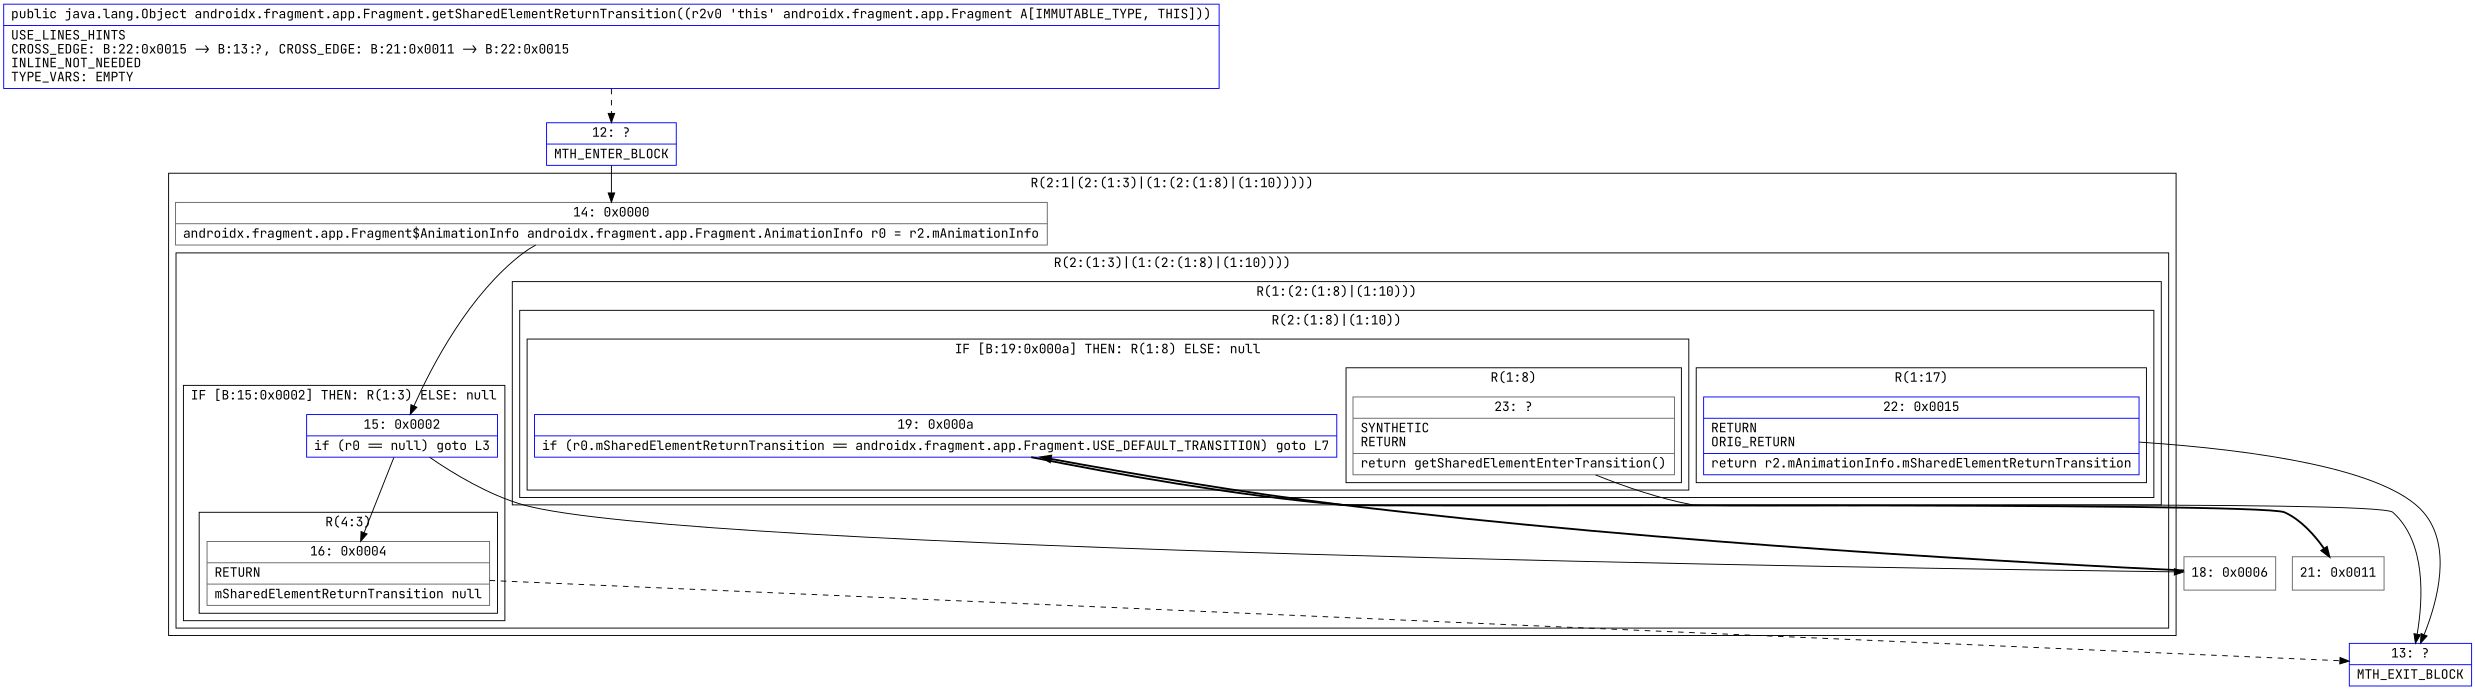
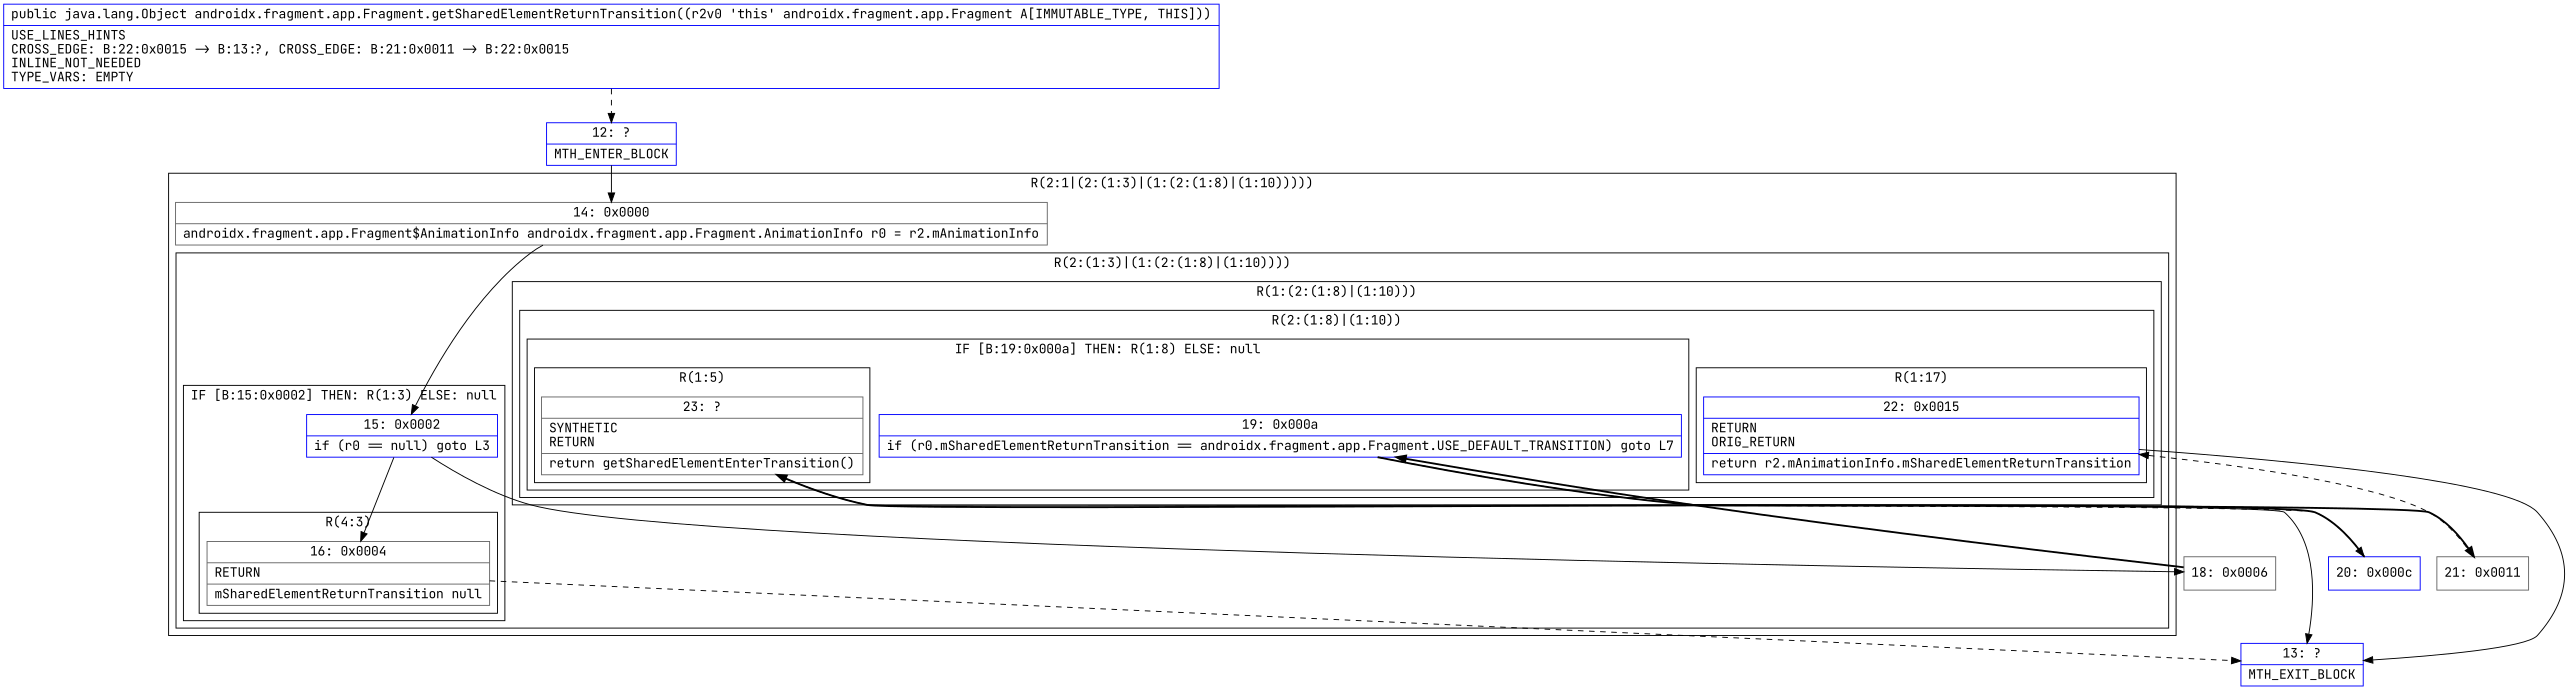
  digraph {
    fontname="JetBrains Mono"
    node [color=blue fontname="JetBrains Mono" shape=record]
    edge [fontname="JetBrains Mono" style=solid]
    n1 [color=gray40 label="{16\:\ 0x0004|RETURN\l|mSharedElementReturnTransition null\l}"]
    n2 [label="{15\:\ 0x0002|if (r0 == null) goto L3\l}"]
    n3 [color=gray40 label="{23\:\ ?|SYNTHETIC\lRETURN\l|return getSharedElementEnterTransition()\l}"]
    n4 [label="{19\:\ 0x000a|if (r0.mSharedElementReturnTransition == androidx.fragment.app.Fragment.USE_DEFAULT_TRANSITION) goto L7\l}"]
    n5 [label="{22\:\ 0x0015|RETURN\lORIG_RETURN\l|return r2.mAnimationInfo.mSharedElementReturnTransition\l}"]
    n6 [color=gray40 label="{14\:\ 0x0000|androidx.fragment.app.Fragment$AnimationInfo androidx.fragment.app.Fragment.AnimationInfo r0 = r2.mAnimationInfo\l}"]
    n7 [label="{13\:\ ?|MTH_EXIT_BLOCK\l}"]
    n8 [color=gray40 label="{18\:\ 0x0006}"]
+   n9 [label="{20\:\ 0x000c}"]
    n10 [color=gray40 label="{21\:\ 0x0011}"]
    n11 [label="{12\:\ ?|MTH_ENTER_BLOCK\l}"]
    n12 [label="{public java.lang.Object androidx.fragment.app.Fragment.getSharedElementReturnTransition((r2v0 'this' androidx.fragment.app.Fragment A[IMMUTABLE_TYPE, THIS]))  | USE_LINES_HINTS\lCROSS_EDGE: B:22:0x0015 \-\> B:13:?, CROSS_EDGE: B:21:0x0011 \-\> B:22:0x0015\lINLINE_NOT_NEEDED\lTYPE_VARS: EMPTY\l}"]
    subgraph cluster_1 {
      label="R(2:1|(2:(1:3)|(1:(2:(1:8)|(1:10)))))"
      n6
      subgraph cluster_2 {
        label="R(2:(1:3)|(1:(2:(1:8)|(1:10))))"
        subgraph cluster_3 {
          label="IF [B:15:0x0002] THEN: R(1:3) ELSE: null"
          n2
          subgraph cluster_4 {
            label="R(4:3)"
            n1
          }
        }
        subgraph cluster_5 {
          label="R(1:(2:(1:8)|(1:10)))"
          subgraph cluster_6 {
            label="R(2:(1:8)|(1:10))"
            subgraph cluster_7 {
              label="IF [B:19:0x000a] THEN: R(1:8) ELSE: null"
              n4
              subgraph cluster_8 {
-               label="R(1:8)"
+               label="R(1:5)"
                n3
              }
            }
            subgraph cluster_9 {
              label="R(1:17)"
              n5
            }
          }
        }
      }
    }
    n1 -> n7 [style=dashed]
    n2 -> n1
    n2 -> n8
    n3 -> n7
+   n4 -> n9 [style=dashed]
    n4 -> n10 [style=bold]
    n5 -> n7
    n6 -> n2
    n8 -> n4 [style=bold]
+   n9 -> n3 [style=bold]
+   n10 -> n5 [style=dashed]
    n11 -> n6
    n12 -> n11 [style=dashed]
  }
